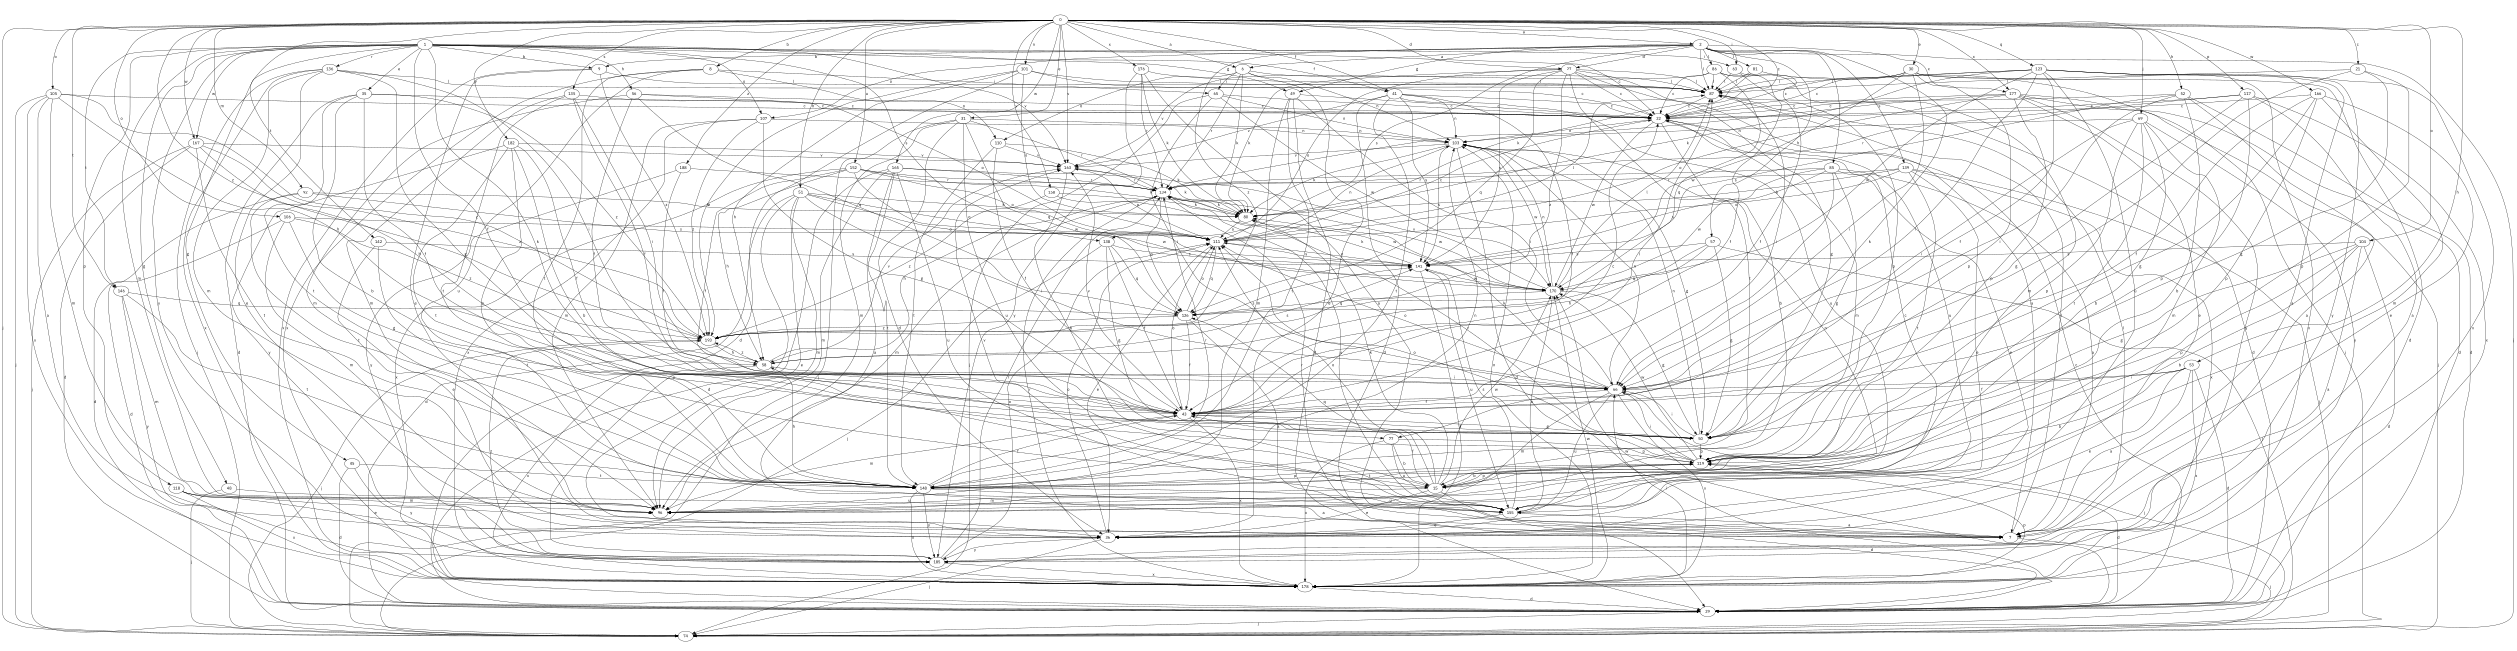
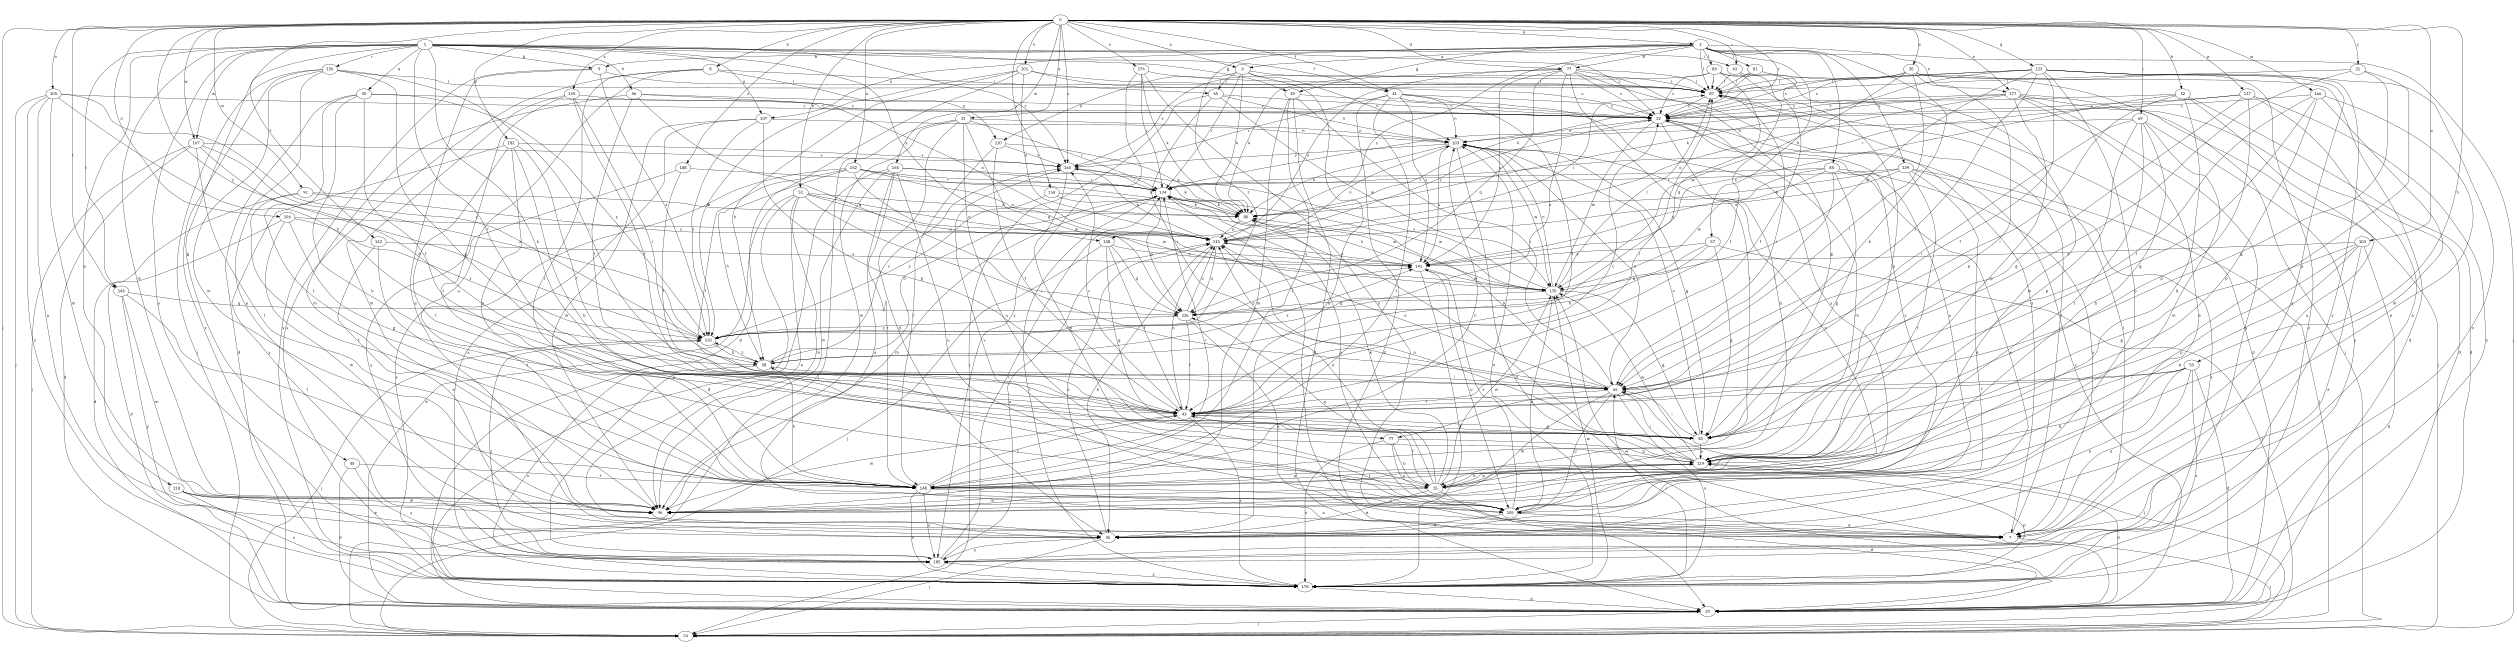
  strict digraph {
    fontname="IBM Plex Sans"
    node [fontname="IBM Plex Sans"]
    edge [fontname="IBM Plex Sans"]
    0
    2
    6
    8
    21
    22
    27
    30
    31
    41
    51
    52
    53
    63
    69
    74
    92
    101
    104
    105
    106
    117
    123
    135
    142
    146
    152
    158
    163
    165
    166
    167
    176
    177
    182
    188
    193
    9
    49
    77
    107
    138
    57
    81
    85
    86
    87
    139
    36
    65
    80
    103
    110
    134
    148
    155
    178
    119
    50
    66
    96
    15
    170
    7
    111
    126
    141
    29
    43
    185
    58
    1
    35
    45
-   48
    56
    118
    n78 [label=136]
    0 -> 2 [label=a]
    0 -> 6 [label=a]
    0 -> 8 [label=b]
    0 -> 21 [label=c]
    0 -> 22 [label=c]
    0 -> 27 [label=d]
    0 -> 30 [label=e]
    0 -> 31 [label=e]
    0 -> 41 [label=f]
    0 -> 51 [label=h]
    0 -> 52 [label=h]
    0 -> 53 [label=h]
    0 -> 63 [label=i]
    0 -> 69 [label=j]
    0 -> 74 [label=j]
    0 -> 92 [label=m]
    0 -> 101 [label=n]
    0 -> 104 [label=o]
    0 -> 105 [label=o]
    0 -> 106 [label=o]
    0 -> 117 [label=p]
    0 -> 123 [label=q]
    0 -> 135 [label=s]
    0 -> 142 [label=t]
    0 -> 146 [label=t]
    0 -> 152 [label=u]
    0 -> 158 [label=v]
    0 -> 163 [label=v]
    0 -> 165 [label=w]
    0 -> 166 [label=w]
    0 -> 167 [label=w]
    0 -> 176 [label=x]
    0 -> 177 [label=x]
    0 -> 182 [label=y]
    0 -> 188 [label=z]
    0 -> 193 [label=z]
    2 -> 6 [label=a]
    2 -> 27 [label=d]
    2 -> 74 [label=j]
    2 -> 177 [label=x]
    2 -> 193 [label=z]
    2 -> 9 [label=b]
    2 -> 49 [label=g]
    2 -> 77 [label=k]
    2 -> 107 [label=o]
    2 -> 138 [label=s]
    2 -> 57 [label=h]
    2 -> 81 [label=l]
    2 -> 85 [label=l]
    2 -> 86 [label=l]
    2 -> 87 [label=l]
    2 -> 139 [label=s]
    6 -> 87 [label=l]
    6 -> 36 [label=e]
    6 -> 65 [label=i]
    6 -> 80 [label=k]
    6 -> 103 [label=n]
    6 -> 110 [label=o]
    6 -> 134 [label=r]
    8 -> 65 [label=i]
    8 -> 110 [label=o]
    8 -> 148 [label=t]
    8 -> 155 [label=u]
    8 -> 178 [label=x]
    21 -> 87 [label=l]
    21 -> 119 [label=p]
    21 -> 50 [label=g]
    21 -> 66 [label=i]
    22 -> 103 [label=n]
    22 -> 155 [label=u]
    22 -> 96 [label=m]
    22 -> 15 [label=b]
    22 -> 170 [label=w]
    27 -> 22 [label=c]
    27 -> 193 [label=z]
    27 -> 87 [label=l]
    27 -> 80 [label=k]
    27 -> 148 [label=t]
    27 -> 50 [label=g]
    27 -> 7 [label=a]
    27 -> 111 [label=o]
    27 -> 126 [label=q]
    27 -> 141 [label=s]
    30 -> 22 [label=c]
    30 -> 87 [label=l]
    30 -> 178 [label=x]
    30 -> 119 [label=p]
    30 -> 66 [label=i]
    30 -> 170 [label=w]
    30 -> 29 [label=d]
    31 -> 74 [label=j]
    31 -> 36 [label=d]
    31 -> 103 [label=n]
    31 -> 134 [label=r]
    31 -> 155 [label=u]
    31 -> 96 [label=m]
    31 -> 126 [label=q]
    41 -> 22 [label=c]
    41 -> 163 [label=v]
    41 -> 103 [label=n]
    41 -> 148 [label=t]
    41 -> 155 [label=u]
    41 -> 141 [label=s]
    41 -> 29 [label=d]
    41 -> 43 [label=f]
    51 -> 36 [label=e]
    51 -> 80 [label=k]
    51 -> 66 [label=i]
    51 -> 96 [label=m]
    51 -> 170 [label=w]
    51 -> 111 [label=o]
    51 -> 29 [label=d]
    51 -> 185 [label=y]
    52 -> 22 [label=c]
    52 -> 66 [label=i]
    52 -> 15 [label=b]
    52 -> 7 [label=a]
    52 -> 141 [label=s]
    52 -> 29 [label=d]
    53 -> 36 [label=e]
    53 -> 178 [label=x]
    53 -> 66 [label=i]
    53 -> 15 [label=b]
    53 -> 7 [label=a]
    53 -> 29 [label=d]
    53 -> 43 [label=f]
    63 -> 87 [label=l]
    63 -> 119 [label=p]
    63 -> 43 [label=f]
    69 -> 103 [label=n]
    69 -> 148 [label=t]
    69 -> 119 [label=p]
    69 -> 66 [label=i]
    69 -> 96 [label=m]
    69 -> 15 [label=b]
    69 -> 185 [label=y]
    92 -> 80 [label=k]
    92 -> 148 [label=t]
    92 -> 141 [label=s]
    92 -> 29 [label=d]
    101 -> 22 [label=c]
    101 -> 193 [label=z]
    101 -> 87 [label=l]
    101 -> 111 [label=o]
    101 -> 29 [label=d]
    101 -> 58 [label=h]
    104 -> 119 [label=p]
    104 -> 50 [label=g]
    104 -> 15 [label=b]
    104 -> 7 [label=a]
    104 -> 141 [label=s]
    104 -> 29 [label=d]
    105 -> 22 [label=c]
    105 -> 74 [label=j]
    105 -> 193 [label=z]
    105 -> 178 [label=x]
    105 -> 96 [label=m]
    105 -> 7 [label=a]
    105 -> 58 [label=h]
    106 -> 193 [label=z]
    106 -> 50 [label=g]
    106 -> 96 [label=m]
    106 -> 111 [label=o]
    106 -> 29 [label=d]
    117 -> 22 [label=c]
    117 -> 134 [label=r]
    117 -> 178 [label=x]
    117 -> 119 [label=p]
    117 -> 50 [label=g]
    117 -> 7 [label=a]
    123 -> 22 [label=c]
    123 -> 87 [label=l]
    123 -> 80 [label=k]
    123 -> 155 [label=u]
    123 -> 178 [label=x]
    123 -> 66 [label=i]
    123 -> 170 [label=w]
    123 -> 7 [label=a]
    123 -> 43 [label=f]
    123 -> 185 [label=y]
    135 -> 22 [label=c]
    135 -> 148 [label=t]
    135 -> 66 [label=i]
    135 -> 96 [label=m]
    135 -> 43 [label=f]
    142 -> 36 [label=e]
    142 -> 148 [label=t]
    142 -> 141 [label=s]
    146 -> 148 [label=t]
    146 -> 96 [label=m]
    146 -> 126 [label=q]
    146 -> 185 [label=y]
    152 -> 80 [label=k]
    152 -> 134 [label=r]
    152 -> 178 [label=x]
    152 -> 170 [label=w]
    152 -> 111 [label=o]
    152 -> 43 [label=f]
    152 -> 58 [label=h]
    158 -> 193 [label=z]
    158 -> 80 [label=k]
    158 -> 170 [label=w]
    163 -> 134 [label=r]
    163 -> 15 [label=b]
    163 -> 111 [label=o]
    165 -> 80 [label=k]
    165 -> 134 [label=r]
    165 -> 148 [label=t]
    165 -> 155 [label=u]
    165 -> 96 [label=m]
    165 -> 7 [label=a]
    165 -> 29 [label=d]
    166 -> 22 [label=c]
    166 -> 36 [label=e]
    166 -> 119 [label=p]
    166 -> 50 [label=g]
    166 -> 96 [label=m]
    166 -> 43 [label=f]
    167 -> 74 [label=j]
    167 -> 163 [label=v]
    167 -> 193 [label=z]
    167 -> 148 [label=t]
    167 -> 29 [label=d]
    167 -> 58 [label=h]
    176 -> 87 [label=l]
    176 -> 80 [label=k]
    176 -> 134 [label=r]
    176 -> 7 [label=a]
    176 -> 185 [label=y]
    177 -> 22 [label=c]
    177 -> 74 [label=j]
    177 -> 36 [label=e]
    177 -> 134 [label=r]
    177 -> 119 [label=p]
    177 -> 111 [label=o]
    177 -> 29 [label=d]
    177 -> 185 [label=y]
    182 -> 163 [label=v]
    182 -> 148 [label=t]
    182 -> 119 [label=p]
    182 -> 15 [label=b]
    182 -> 43 [label=f]
    182 -> 185 [label=y]
    188 -> 134 [label=r]
    188 -> 43 [label=f]
    188 -> 185 [label=y]
    193 -> 74 [label=j]
    193 -> 141 [label=s]
    193 -> 58 [label=h]
    9 -> 193 [label=z]
    9 -> 87 [label=l]
    9 -> 36 [label=e]
    9 -> 178 [label=x]
    49 -> 22 [label=c]
    49 -> 148 [label=t]
    49 -> 66 [label=i]
    49 -> 96 [label=m]
    49 -> 29 [label=d]
    77 -> 155 [label=u]
    77 -> 178 [label=x]
    77 -> 119 [label=p]
    77 -> 15 [label=b]
    107 -> 193 [label=z]
    107 -> 103 [label=n]
    107 -> 178 [label=x]
    107 -> 50 [label=g]
    107 -> 96 [label=m]
    138 -> 74 [label=j]
    138 -> 50 [label=g]
    138 -> 126 [label=q]
    138 -> 141 [label=s]
    138 -> 43 [label=f]
    57 -> 74 [label=j]
    57 -> 50 [label=g]
    57 -> 126 [label=q]
    57 -> 141 [label=s]
    57 -> 58 [label=h]
    81 -> 74 [label=j]
    81 -> 87 [label=l]
    81 -> 80 [label=k]
    85 -> 36 [label=e]
    85 -> 134 [label=r]
    85 -> 50 [label=g]
    85 -> 66 [label=i]
    85 -> 170 [label=w]
    85 -> 7 [label=a]
    85 -> 141 [label=s]
    86 -> 22 [label=c]
    86 -> 163 [label=v]
    86 -> 87 [label=l]
    86 -> 96 [label=m]
    86 -> 126 [label=q]
    86 -> 43 [label=f]
    87 -> 22 [label=c]
    87 -> 66 [label=i]
    87 -> 29 [label=d]
    139 -> 74 [label=j]
    139 -> 36 [label=e]
    139 -> 80 [label=k]
    139 -> 134 [label=r]
    139 -> 148 [label=t]
    139 -> 178 [label=x]
    139 -> 111 [label=o]
    36 -> 74 [label=j]
    36 -> 111 [label=o]
    36 -> 185 [label=y]
    65 -> 22 [label=c]
    65 -> 74 [label=j]
    65 -> 103 [label=n]
    65 -> 66 [label=i]
    65 -> 170 [label=w]
    80 -> 111 [label=o]
    103 -> 163 [label=v]
    103 -> 80 [label=k]
    103 -> 50 [label=g]
    103 -> 170 [label=w]
    103 -> 141 [label=s]
    103 -> 29 [label=d]
    110 -> 163 [label=v]
    110 -> 80 [label=k]
    110 -> 148 [label=t]
    110 -> 43 [label=f]
    134 -> 80 [label=k]
    134 -> 155 [label=u]
    134 -> 96 [label=m]
    134 -> 170 [label=w]
    134 -> 126 [label=q]
    134 -> 58 [label=h]
    148 -> 103 [label=n]
    148 -> 134 [label=r]
    148 -> 155 [label=u]
    148 -> 178 [label=x]
    148 -> 119 [label=p]
    148 -> 7 [label=a]
    148 -> 43 [label=f]
    148 -> 185 [label=y]
    148 -> 58 [label=h]
    155 -> 22 [label=c]
    155 -> 163 [label=v]
    155 -> 36 [label=e]
    155 -> 103 [label=n]
    155 -> 7 [label=a]
    155 -> 141 [label=s]
    178 -> 103 [label=n]
    178 -> 134 [label=r]
    178 -> 119 [label=p]
    178 -> 66 [label=i]
    178 -> 170 [label=w]
    178 -> 29 [label=d]
    119 -> 134 [label=r]
    119 -> 148 [label=t]
    119 -> 66 [label=i]
    119 -> 15 [label=b]
    119 -> 170 [label=w]
    119 -> 111 [label=o]
    119 -> 29 [label=d]
    50 -> 103 [label=n]
    50 -> 119 [label=p]
    50 -> 66 [label=i]
    50 -> 43 [label=f]
    66 -> 74 [label=j]
    66 -> 80 [label=k]
    66 -> 103 [label=n]
    66 -> 155 [label=u]
    66 -> 178 [label=x]
    66 -> 96 [label=m]
    66 -> 111 [label=o]
    66 -> 43 [label=f]
    15 -> 36 [label=e]
    15 -> 80 [label=k]
    15 -> 119 [label=p]
    15 -> 96 [label=m]
    15 -> 170 [label=w]
    15 -> 111 [label=o]
    15 -> 126 [label=q]
    15 -> 29 [label=d]
    15 -> 43 [label=f]
    170 -> 163 [label=v]
    170 -> 87 [label=l]
    170 -> 103 [label=n]
    170 -> 155 [label=u]
    170 -> 50 [label=g]
    170 -> 126 [label=q]
    7 -> 74 [label=j]
    7 -> 87 [label=l]
    7 -> 134 [label=r]
    111 -> 22 [label=c]
    111 -> 87 [label=l]
    111 -> 36 [label=e]
    111 -> 103 [label=n]
    111 -> 126 [label=q]
    111 -> 141 [label=s]
    126 -> 193 [label=z]
    126 -> 7 [label=a]
    126 -> 111 [label=o]
    126 -> 43 [label=f]
    141 -> 80 [label=k]
    141 -> 155 [label=u]
    141 -> 178 [label=x]
    141 -> 170 [label=w]
    141 -> 111 [label=o]
    29 -> 22 [label=c]
    29 -> 74 [label=j]
    29 -> 170 [label=w]
    43 -> 22 [label=c]
    43 -> 163 [label=v]
    43 -> 87 [label=l]
    43 -> 178 [label=x]
    43 -> 50 [label=g]
    43 -> 96 [label=m]
    43 -> 111 [label=o]
    185 -> 193 [label=z]
    185 -> 87 [label=l]
    185 -> 134 [label=r]
    185 -> 178 [label=x]
    185 -> 111 [label=o]
    58 -> 163 [label=v]
    58 -> 193 [label=z]
    58 -> 178 [label=x]
    58 -> 66 [label=i]
    58 -> 141 [label=s]
    1 -> 22 [label=c]
    1 -> 41 [label=f]
    1 -> 63 [label=i]
    1 -> 146 [label=t]
    1 -> 163 [label=v]
    1 -> 167 [label=w]
    1 -> 9 [label=b]
    1 -> 49 [label=g]
    1 -> 77 [label=k]
    1 -> 107 [label=o]
    1 -> 138 [label=s]
    1 -> 96 [label=m]
    1 -> 43 [label=f]
    1 -> 185 [label=y]
    1 -> 35 [label=e]
    1 -> 45 [label=g]
-   1 -> 48 [label=g]
    1 -> 56 [label=h]
    1 -> 118 [label=p]
    1 -> n78 [label=r]
    35 -> 22 [label=c]
    35 -> 193 [label=z]
    35 -> 148 [label=t]
    35 -> 15 [label=b]
    35 -> 29 [label=d]
    35 -> 43 [label=f]
    45 -> 148 [label=t]
    45 -> 29 [label=d]
    45 -> 185 [label=y]
-   48 -> 74 [label=j]
-   48 -> 155 [label=u]
    56 -> 22 [label=c]
    56 -> 96 [label=m]
    56 -> 111 [label=o]
    56 -> 126 [label=q]
    56 -> 43 [label=f]
    118 -> 36 [label=e]
    118 -> 178 [label=x]
    118 -> 96 [label=m]
    118 -> 7 [label=a]
    n78 -> 74 [label=j]
    n78 -> 87 [label=l]
    n78 -> 36 [label=e]
    n78 -> 178 [label=x]
    n78 -> 50 [label=g]
    n78 -> 66 [label=i]
    n78 -> 96 [label=m]
  }
